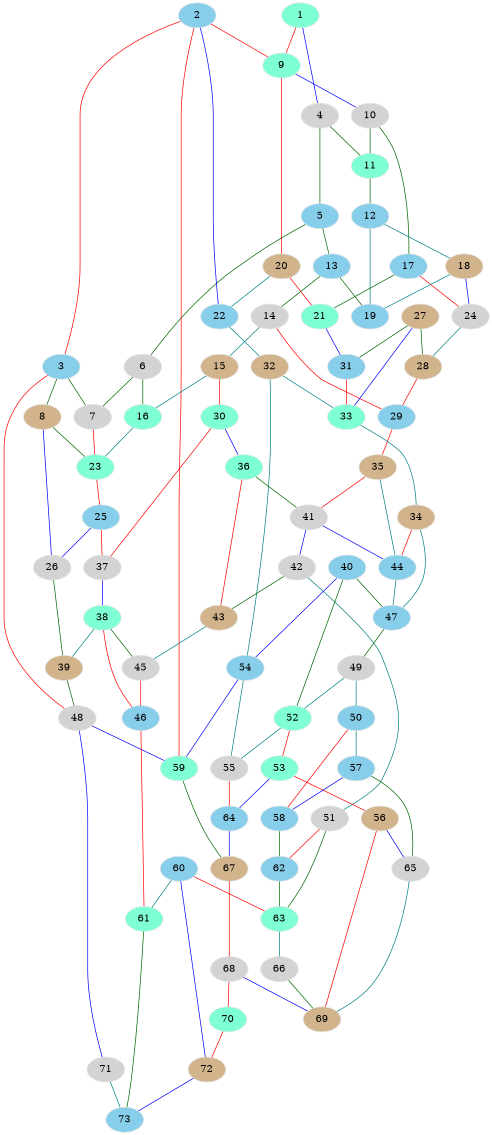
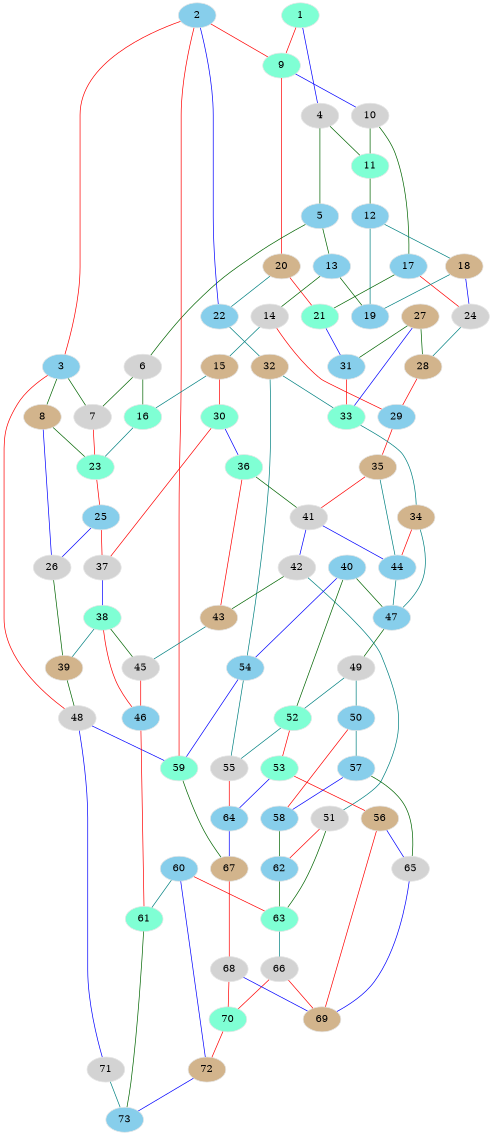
  graph {
    node [color=gray90 fillcolor=skyblue style=filled]
    edge [color=red weight=1.0]
    1 [fillcolor=aquamarine]
    4 [fillcolor=lightgrey]
    9 [fillcolor=aquamarine]
    5
    11 [fillcolor=aquamarine]
    10 [fillcolor=lightgrey]
    20 [fillcolor=tan]
    2
    3
    22
    59 [fillcolor=aquamarine]
    7 [fillcolor=lightgrey]
    8 [fillcolor=tan]
    48 [fillcolor=lightgrey]
    32 [fillcolor=tan]
    67 [fillcolor=tan]
    23 [fillcolor=aquamarine]
    26 [fillcolor=lightgrey]
    71 [fillcolor=lightgrey]
    6 [fillcolor=lightgrey]
    13
    12
    16 [fillcolor=aquamarine]
    19
    14 [fillcolor=lightgrey]
    25
    39 [fillcolor=tan]
    17
    21 [fillcolor=aquamarine]
    24 [fillcolor=lightgrey]
    18 [fillcolor=tan]
    15 [fillcolor=tan]
    29
    30 [fillcolor=aquamarine]
    35 [fillcolor=tan]
    37 [fillcolor=lightgrey]
    36 [fillcolor=aquamarine]
    31
    28 [fillcolor=tan]
    33 [fillcolor=aquamarine]
    54
    38 [fillcolor=aquamarine]
    27 [fillcolor=tan]
    34 [fillcolor=tan]
    44
    41 [fillcolor=lightgrey]
    43 [fillcolor=tan]
    55 [fillcolor=lightgrey]
    47
    49 [fillcolor=lightgrey]
    42 [fillcolor=lightgrey]
    45 [fillcolor=lightgrey]
    46
    61 [fillcolor=aquamarine]
    40
    52 [fillcolor=aquamarine]
    53 [fillcolor=aquamarine]
    51 [fillcolor=lightgrey]
    62
    63 [fillcolor=aquamarine]
    73
    50
    57
    58
    65 [fillcolor=lightgrey]
    66 [fillcolor=lightgrey]
    56 [fillcolor=tan]
    64
    69 [fillcolor=tan]
    68 [fillcolor=lightgrey]
    60
    72 [fillcolor=tan]
    70 [fillcolor=aquamarine]
    1 -- 4 [color=blue]
    1 -- 9
    4 -- 5 [color=darkgreen]
    4 -- 11 [color=darkgreen]
    9 -- 10 [color=blue]
    9 -- 20
    5 -- 6 [color=darkgreen]
    5 -- 13 [color=darkgreen]
    11 -- 12 [color=darkgreen]
    10 -- 11 [color=darkgreen]
    10 -- 17 [color=darkgreen]
    20 -- 22 [color=teal]
    20 -- 21
    2 -- 9
    2 -- 3
    2 -- 22 [color=blue]
    2 -- 59
    3 -- 7 [color=darkgreen]
    3 -- 8 [color=darkgreen]
    3 -- 48
    22 -- 32 [color=teal]
    59 -- 67 [color=darkgreen]
    7 -- 23
    8 -- 23 [color=darkgreen]
    8 -- 26 [color=blue]
    48 -- 59 [color=blue]
    48 -- 71 [color=blue]
    32 -- 33 [color=teal]
    32 -- 54 [color=teal]
    67 -- 68
    23 -- 25
    26 -- 39 [color=darkgreen]
    71 -- 73 [color=teal weight=2.0]
    6 -- 7 [color=darkgreen]
    6 -- 16 [color=darkgreen]
    13 -- 19 [color=darkgreen weight=2.0]
    13 -- 14 [color=darkgreen]
    12 -- 19 [color=teal]
    12 -- 18 [color=teal]
    16 -- 23 [color=teal]
    14 -- 15 [color=teal]
    14 -- 29
    25 -- 26 [color=blue]
    25 -- 37 [weight=2.0]
    39 -- 48 [color=darkgreen]
    17 -- 21 [color=darkgreen]
    17 -- 24
    21 -- 31 [color=blue weight=2.0]
    24 -- 28 [color=teal]
    18 -- 19 [color=teal]
    18 -- 24 [color=blue weight=2.0]
    15 -- 16 [color=teal]
    15 -- 30
    29 -- 35
    30 -- 37
    30 -- 36 [color=blue]
    35 -- 44 [color=teal]
    35 -- 41
    37 -- 38 [color=blue]
    36 -- 41 [color=darkgreen]
    36 -- 43
    31 -- 33
    28 -- 29
    33 -- 34 [color=teal]
    54 -- 59 [color=blue]
    54 -- 55 [color=teal]
    38 -- 39 [color=teal]
    38 -- 45 [color=darkgreen]
    38 -- 46
    27 -- 31 [color=darkgreen]
    27 -- 28 [color=darkgreen]
    27 -- 33 [color=blue]
    34 -- 44
    34 -- 47 [color=teal]
    44 -- 47 [color=teal]
    41 -- 44 [color=blue]
    41 -- 42 [color=blue]
    43 -- 45 [color=teal weight=2.0]
    55 -- 64 [weight=2.0]
    47 -- 49 [color=darkgreen]
    49 -- 52 [color=teal]
    49 -- 50 [color=teal]
    42 -- 43 [color=darkgreen]
    42 -- 51 [color=teal]
    45 -- 46
    46 -- 61
    61 -- 73 [color=darkgreen]
    40 -- 54 [color=blue]
    40 -- 47 [color=darkgreen]
    40 -- 52 [color=darkgreen]
    52 -- 55 [color=teal]
    52 -- 53
    53 -- 56
    53 -- 64 [color=blue]
    51 -- 62
    51 -- 63 [color=darkgreen]
    62 -- 63 [color=darkgreen]
    63 -- 66 [color=teal]
    50 -- 57 [color=teal]
    50 -- 58
    57 -- 58 [color=blue]
    57 -- 65 [color=darkgreen weight=2.0]
    58 -- 62 [color=darkgreen weight=2.0]
-   65 -- 69 [color=teal]
-   66 -- 69 [color=darkgreen]
+   65 -- 69 [color=blue]
+   66 -- 69
+   66 -- 70
    56 -- 65 [color=blue]
    56 -- 69
    64 -- 67 [color=blue]
    68 -- 69 [color=blue]
    68 -- 70
    60 -- 61 [color=teal]
    60 -- 63
    60 -- 72 [color=blue]
    72 -- 73 [color=blue]
    70 -- 72 [weight=2.0]
  }
